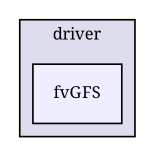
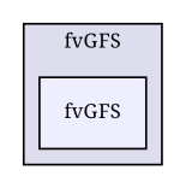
  digraph {
    compound=true
    fontname="Noto Serif"
    n1 [fillcolor="#eeeeff" fontname="Noto Serif" fontsize=10 label=fvGFS pencolor=black shape=box style=filled]
    subgraph cluster_1 {
      bgcolor="#ddddee"
      fontsize=10
-     label=driver
+     label=fvGFS
      pencolor=black
      n1
    }
  }
